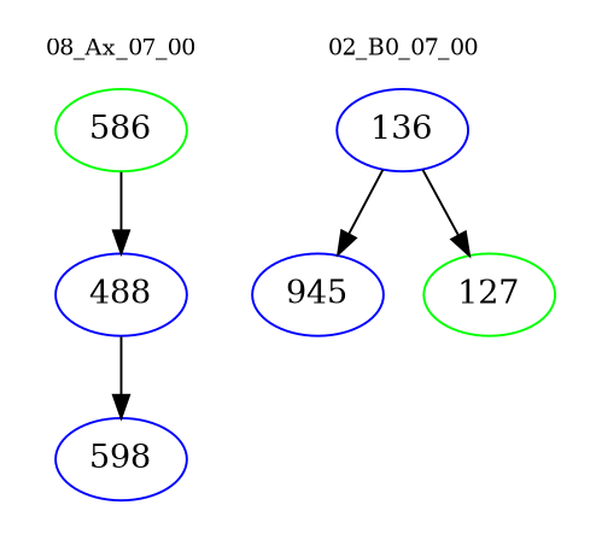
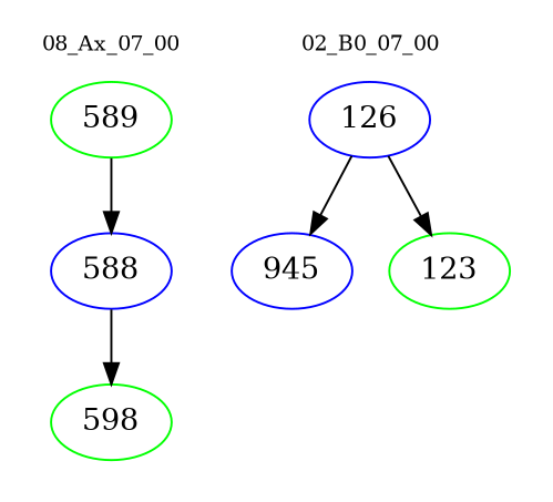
  digraph {
    node [color=blue]
    edge [color=black]
-   n1 [label=488]
-   n2 [label=598]
-   n3 [color=green label=586]
-   n4 [label=136]
+   n1 [label=588]
+   n2 [color=green label=598]
+   n3 [color=green label=589]
+   n4 [label=126]
    n5 [label=945]
-   n6 [color=green label=127]
+   n6 [color=green label=123]
    subgraph cluster_1 {
      color=white
      fontsize=10
      label="08_Ax_07_00"
      n1
      n2
      n3
    }
    subgraph cluster_2 {
      color=white
      fontsize=10
      label="02_B0_07_00"
      n4
      n5
      n6
    }
    n1 -> n2
    n3 -> n1
    n4 -> n5
    n4 -> n6
  }
